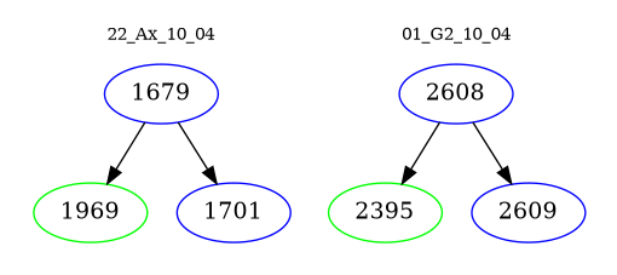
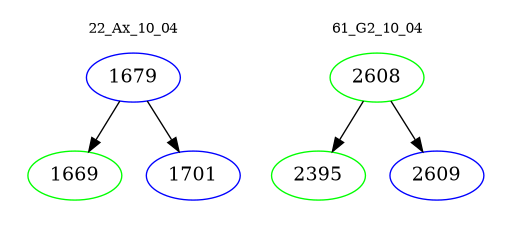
  digraph {
    node [color=blue]
    edge [color=black]
    n1 [label=1679]
-   n2 [color=green label=1969]
+   n2 [color=green label=1669]
    n3 [label=1701]
-   n4 [label=2608]
+   n4 [color=green label=2608]
    n5 [color=green label=2395]
    n6 [label=2609]
    subgraph cluster_1 {
      color=white
      fontsize=10
      label="22_Ax_10_04"
      n1
      n2
      n3
    }
    subgraph cluster_2 {
      color=white
      fontsize=10
-     label="01_G2_10_04"
+     label="61_G2_10_04"
      n4
      n5
      n6
    }
    n1 -> n2
    n1 -> n3
    n4 -> n5
    n4 -> n6
  }
